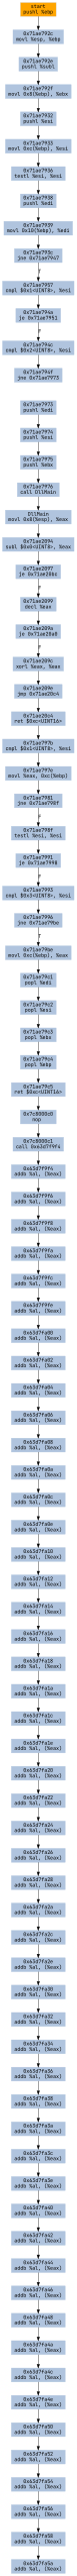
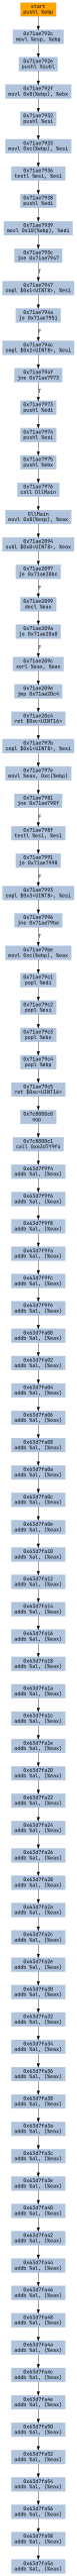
  digraph {
    fontname="JetBrains Mono"
    node [color=lightsteelblue fillcolor=lightsteelblue fontname="JetBrains Mono" shape=rectangle style=filled]
    edge [color="#000000" fontname="JetBrains Mono"]
    n1 [color=lightgrey fillcolor=orange label="start\npushl %ebp"]
    n2 [label="0x71ae792c\nmovl %esp, %ebp"]
    n3 [label="0x71ae792e\npushl %subl"]
    n4 [label="0x71ae792f\nmovl 0x8(%ebp), %ebx"]
    n5 [label="0x71ae7932\npushl %esi"]
    n6 [label="0x71ae7933\nmovl 0xc(%ebp), %esi"]
    n7 [label="0x71ae7936\ntestl %esi, %esi"]
    n8 [label="0x71ae7938\npushl %edi"]
    n9 [label="0x71ae7939\nmovl 0x10(%ebp), %edi"]
    n10 [label="0x71ae793c\njne 0x71ae7947"]
-   n11 [label="0x71ae7957\ncmpl $0x1<UINT8>, %esi"]
+   n11 [label="0x71ae7947\ncmpl $0x1<UINT8>, %esi"]
    n12 [label="0x71ae794a\nje 0x71ae7951"]
    n13 [label="0x71ae794c\ncmpl $0x2<UINT8>, %esi"]
    n14 [label="0x71ae794f\njne 0x71ae7973"]
    n15 [label="0x71ae7973\npushl %edi"]
    n16 [label="0x71ae7974\npushl %esi"]
    n17 [label="0x71ae7975\npushl %ebx"]
    n18 [label="0x71ae7976\ncall DllMain"]
    n19 [label="DllMain\nmovl 0x8(%esp), %eax"]
    n20 [label="0x71ae2094\nsubl $0x0<UINT8>, %eax"]
    n21 [label="0x71ae2097\nje 0x71ae20bc"]
    n22 [label="0x71ae2099\ndecl %eax"]
    n23 [label="0x71ae209a\nje 0x71ae20a0"]
    n24 [label="0x71ae209c\nxorl %eax, %eax"]
    n25 [label="0x71ae209e\njmp 0x71ae20c4"]
    n26 [label="0x71ae20c4\nret $0xc<UINT16>"]
    n27 [label="0x71ae797b\ncmpl $0x1<UINT8>, %esi"]
    n28 [label="0x71ae797e\nmovl %eax, 0xc(%ebp)"]
    n29 [label="0x71ae7981\njne 0x71ae798f"]
    n30 [label="0x71ae798f\ntestl %esi, %esi"]
    n31 [label="0x71ae7991\nje 0x71ae7998"]
    n32 [label="0x71ae7993\ncmpl $0x3<UINT8>, %esi"]
    n33 [label="0x71ae7996\njne 0x71ae79be"]
    n34 [label="0x71ae79be\nmovl 0xc(%ebp), %eax"]
    n35 [label="0x71ae79c1\npopl %edi"]
    n36 [label="0x71ae79c2\npopl %esi"]
    n37 [label="0x71ae79c3\npopl %ebx"]
    n38 [label="0x71ae79c4\npopl %ebp"]
    n39 [label="0x71ae79c5\nret $0xc<UINT16>"]
    n40 [label="0x7c8000c0\nnop "]
    n41 [label="0x7c8000c1\ncall 0x63d7f9f4"]
    n42 [label="0x63d7f9f4\naddb %al, (%eax)"]
    n43 [label="0x63d7f9f6\naddb %al, (%eax)"]
    n44 [label="0x63d7f9f8\naddb %al, (%eax)"]
    n45 [label="0x63d7f9fa\naddb %al, (%eax)"]
    n46 [label="0x63d7f9fc\naddb %al, (%eax)"]
    n47 [label="0x63d7f9fe\naddb %al, (%eax)"]
    n48 [label="0x63d7fa00\naddb %al, (%eax)"]
    n49 [label="0x63d7fa02\naddb %al, (%eax)"]
    n50 [label="0x63d7fa04\naddb %al, (%eax)"]
    n51 [label="0x63d7fa06\naddb %al, (%eax)"]
    n52 [label="0x63d7fa08\naddb %al, (%eax)"]
    n53 [label="0x63d7fa0a\naddb %al, (%eax)"]
    n54 [label="0x63d7fa0c\naddb %al, (%eax)"]
    n55 [label="0x63d7fa0e\naddb %al, (%eax)"]
    n56 [label="0x63d7fa10\naddb %al, (%eax)"]
    n57 [label="0x63d7fa12\naddb %al, (%eax)"]
    n58 [label="0x63d7fa14\naddb %al, (%eax)"]
    n59 [label="0x63d7fa16\naddb %al, (%eax)"]
    n60 [label="0x63d7fa18\naddb %al, (%eax)"]
    n61 [label="0x63d7fa1a\naddb %al, (%eax)"]
    n62 [label="0x63d7fa1c\naddb %al, (%eax)"]
    n63 [label="0x63d7fa1e\naddb %al, (%eax)"]
    n64 [label="0x63d7fa20\naddb %al, (%eax)"]
    n65 [label="0x63d7fa22\naddb %al, (%eax)"]
    n66 [label="0x63d7fa24\naddb %al, (%eax)"]
    n67 [label="0x63d7fa26\naddb %al, (%eax)"]
    n68 [label="0x63d7fa28\naddb %al, (%eax)"]
    n69 [label="0x63d7fa2a\naddb %al, (%eax)"]
    n70 [label="0x63d7fa2c\naddb %al, (%eax)"]
    n71 [label="0x63d7fa2e\naddb %al, (%eax)"]
    n72 [label="0x63d7fa30\naddb %al, (%eax)"]
    n73 [label="0x63d7fa32\naddb %al, (%eax)"]
    n74 [label="0x63d7fa34\naddb %al, (%eax)"]
    n75 [label="0x63d7fa36\naddb %al, (%eax)"]
    n76 [label="0x63d7fa38\naddb %al, (%eax)"]
    n77 [label="0x63d7fa3a\naddb %al, (%eax)"]
    n78 [label="0x63d7fa3c\naddb %al, (%eax)"]
    n79 [label="0x63d7fa3e\naddb %al, (%eax)"]
    n80 [label="0x63d7fa40\naddb %al, (%eax)"]
    n81 [label="0x63d7fa42\naddb %al, (%eax)"]
    n82 [label="0x63d7fa44\naddb %al, (%eax)"]
    n83 [label="0x63d7fa46\naddb %al, (%eax)"]
    n84 [label="0x63d7fa48\naddb %al, (%eax)"]
    n85 [label="0x63d7fa4a\naddb %al, (%eax)"]
    n86 [label="0x63d7fa4c\naddb %al, (%eax)"]
    n87 [label="0x63d7fa4e\naddb %al, (%eax)"]
    n88 [label="0x63d7fa50\naddb %al, (%eax)"]
    n89 [label="0x63d7fa52\naddb %al, (%eax)"]
    n90 [label="0x63d7fa54\naddb %al, (%eax)"]
    n91 [label="0x63d7fa56\naddb %al, (%eax)"]
    n92 [label="0x63d7fa58\naddb %al, (%eax)"]
    n93 [label="0x63d7fa5a\naddb %al, (%eax)"]
    n1 -> n2
    n2 -> n3
    n3 -> n4
    n4 -> n5
    n5 -> n6
    n6 -> n7
    n7 -> n8
    n8 -> n9
    n9 -> n10
    n10 -> n11 [label=T]
    n11 -> n12
    n12 -> n13 [label=F]
    n13 -> n14
+   n14 -> n15 [label=T]
    n15 -> n16
    n16 -> n17
    n17 -> n18
    n18 -> n19
    n19 -> n20
    n20 -> n21
    n21 -> n22 [label=F]
    n22 -> n23
    n23 -> n24 [label=F]
    n24 -> n25
    n25 -> n26
    n26 -> n27
    n27 -> n28
    n28 -> n29
    n29 -> n30 [label=F]
    n30 -> n31
    n31 -> n32 [label=F]
    n32 -> n33
    n33 -> n34 [label=T]
    n34 -> n35
    n35 -> n36
    n36 -> n37
    n37 -> n38
    n38 -> n39
    n39 -> n40
    n40 -> n41
    n41 -> n42
    n42 -> n43
    n43 -> n44
    n44 -> n45
    n45 -> n46
    n46 -> n47
    n47 -> n48
    n48 -> n49
    n49 -> n50
    n50 -> n51
    n51 -> n52
    n52 -> n53
    n53 -> n54
    n54 -> n55
    n55 -> n56
    n56 -> n57
    n57 -> n58
    n58 -> n59
    n59 -> n60
-   n60 -> n61
    n61 -> n62
    n62 -> n63
    n63 -> n64
    n64 -> n65
    n65 -> n66
    n66 -> n67
    n67 -> n68
    n68 -> n69
    n69 -> n70
    n70 -> n71
    n71 -> n72
    n72 -> n73
    n73 -> n74
    n74 -> n75
    n75 -> n76
    n76 -> n77
    n77 -> n78
    n78 -> n79
    n79 -> n80
    n80 -> n81
    n81 -> n82
    n82 -> n83
    n83 -> n84
    n84 -> n85
    n85 -> n86
    n86 -> n87
    n87 -> n88
    n88 -> n89
    n89 -> n90
    n90 -> n91
    n91 -> n92
    n92 -> n93
  }
